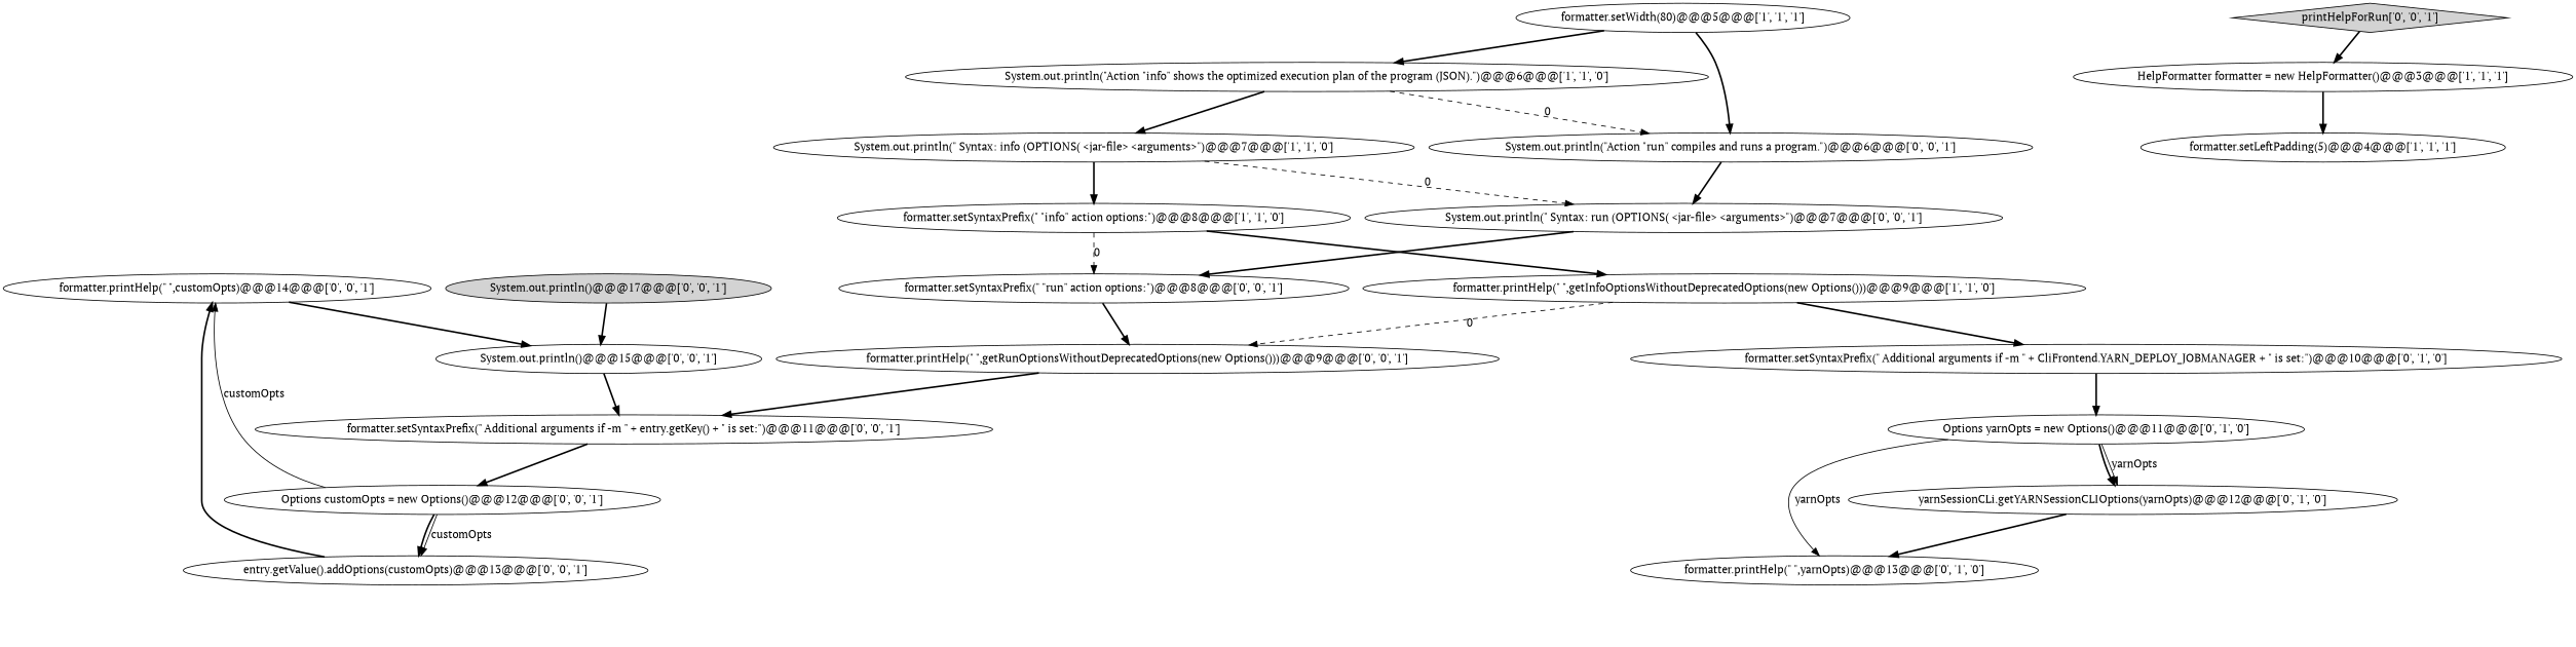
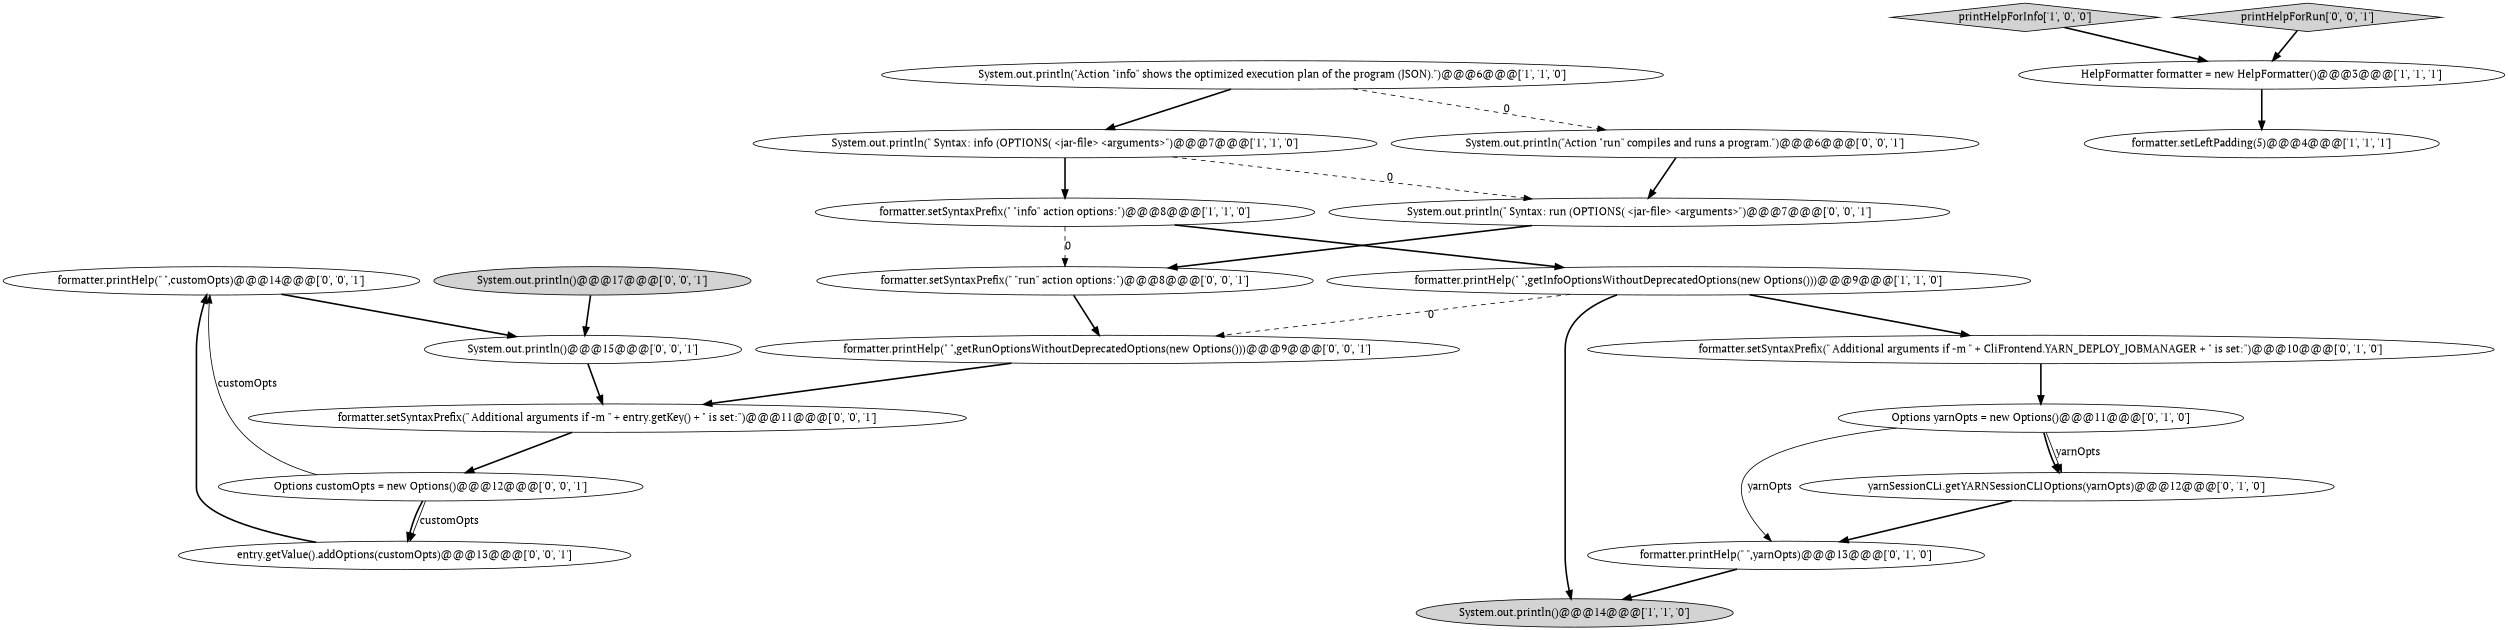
  digraph {
    fontname="PT Serif"
    node [fillcolor=white fontname="PT Serif" shape=ellipse style=filled]
    edge [fontname="PT Serif" style=bold]
    n1 [label="formatter.printHelp(\" \",customOpts)@@@14@@@['0', '0', '1']"]
    n2 [label="System.out.println()@@@15@@@['0', '0', '1']"]
    n3 [label="formatter.setSyntaxPrefix(\" Additional arguments if -m \" + entry.getKey() + \" is set:\")@@@11@@@['0', '0', '1']"]
-   n4 [label="formatter.setWidth(80)@@@5@@@['1', '1', '1']"]
    n5 [label="System.out.println(\"Action \"info\" shows the optimized execution plan of the program (JSON).\")@@@6@@@['1', '1', '0']"]
    n6 [label="System.out.println(\"Action \"run\" compiles and runs a program.\")@@@6@@@['0', '0', '1']"]
    n7 [label="System.out.println(\" Syntax: info (OPTIONS( <jar-file> <arguments>\")@@@7@@@['1', '1', '0']"]
    n8 [label="System.out.println(\" Syntax: run (OPTIONS( <jar-file> <arguments>\")@@@7@@@['0', '0', '1']"]
    n9 [label="yarnSessionCLi.getYARNSessionCLIOptions(yarnOpts)@@@12@@@['0', '1', '0']"]
    n10 [label="formatter.printHelp(\" \",yarnOpts)@@@13@@@['0', '1', '0']"]
+   n11 [fillcolor=lightgray label="System.out.println()@@@14@@@['1', '1', '0']"]
    n12 [label="formatter.setSyntaxPrefix(\" \"info\" action options:\")@@@8@@@['1', '1', '0']"]
    n13 [label="Options customOpts = new Options()@@@12@@@['0', '0', '1']"]
    n14 [label="entry.getValue().addOptions(customOpts)@@@13@@@['0', '0', '1']"]
    n15 [label="HelpFormatter formatter = new HelpFormatter()@@@3@@@['1', '1', '1']"]
    n16 [label="formatter.setLeftPadding(5)@@@4@@@['1', '1', '1']"]
    n17 [label="formatter.setSyntaxPrefix(\" Additional arguments if -m \" + CliFrontend.YARN_DEPLOY_JOBMANAGER + \" is set:\")@@@10@@@['0', '1', '0']"]
    n18 [label="Options yarnOpts = new Options()@@@11@@@['0', '1', '0']"]
    n19 [label="formatter.setSyntaxPrefix(\" \"run\" action options:\")@@@8@@@['0', '0', '1']"]
    n20 [label="formatter.printHelp(\" \",getRunOptionsWithoutDeprecatedOptions(new Options()))@@@9@@@['0', '0', '1']"]
+   n21 [fillcolor=lightgray label="printHelpForInfo['1', '0', '0']" shape=diamond]
    n22 [fillcolor=lightgray label="System.out.println()@@@17@@@['0', '0', '1']"]
    n23 [label="formatter.printHelp(\" \",getInfoOptionsWithoutDeprecatedOptions(new Options()))@@@9@@@['1', '1', '0']"]
    n24 [fillcolor=lightgray label="printHelpForRun['0', '0', '1']" shape=diamond]
    n1 -> n2
    n2 -> n3
    n3 -> n13
-   n4 -> n5
-   n4 -> n6
    n5 -> n6 [label=0 style=dashed]
    n5 -> n7
    n6 -> n8
    n7 -> n8 [label=0 style=dashed]
    n7 -> n12
    n8 -> n19
    n9 -> n10
+   n10 -> n11
    n12 -> n19 [label=0 style=dashed]
    n12 -> n23
    n13 -> n1 [label=customOpts style=solid]
    n13 -> n14 [label=customOpts style=solid]
    n13 -> n14
    n14 -> n1
    n15 -> n16
    n17 -> n18
    n18 -> n9
    n18 -> n9 [label=yarnOpts style=solid]
    n18 -> n10 [label=yarnOpts style=solid]
    n19 -> n20
    n20 -> n3
+   n21 -> n15
    n22 -> n2
+   n23 -> n11
    n23 -> n17
    n23 -> n20 [label=0 style=dashed]
    n24 -> n15
  }
